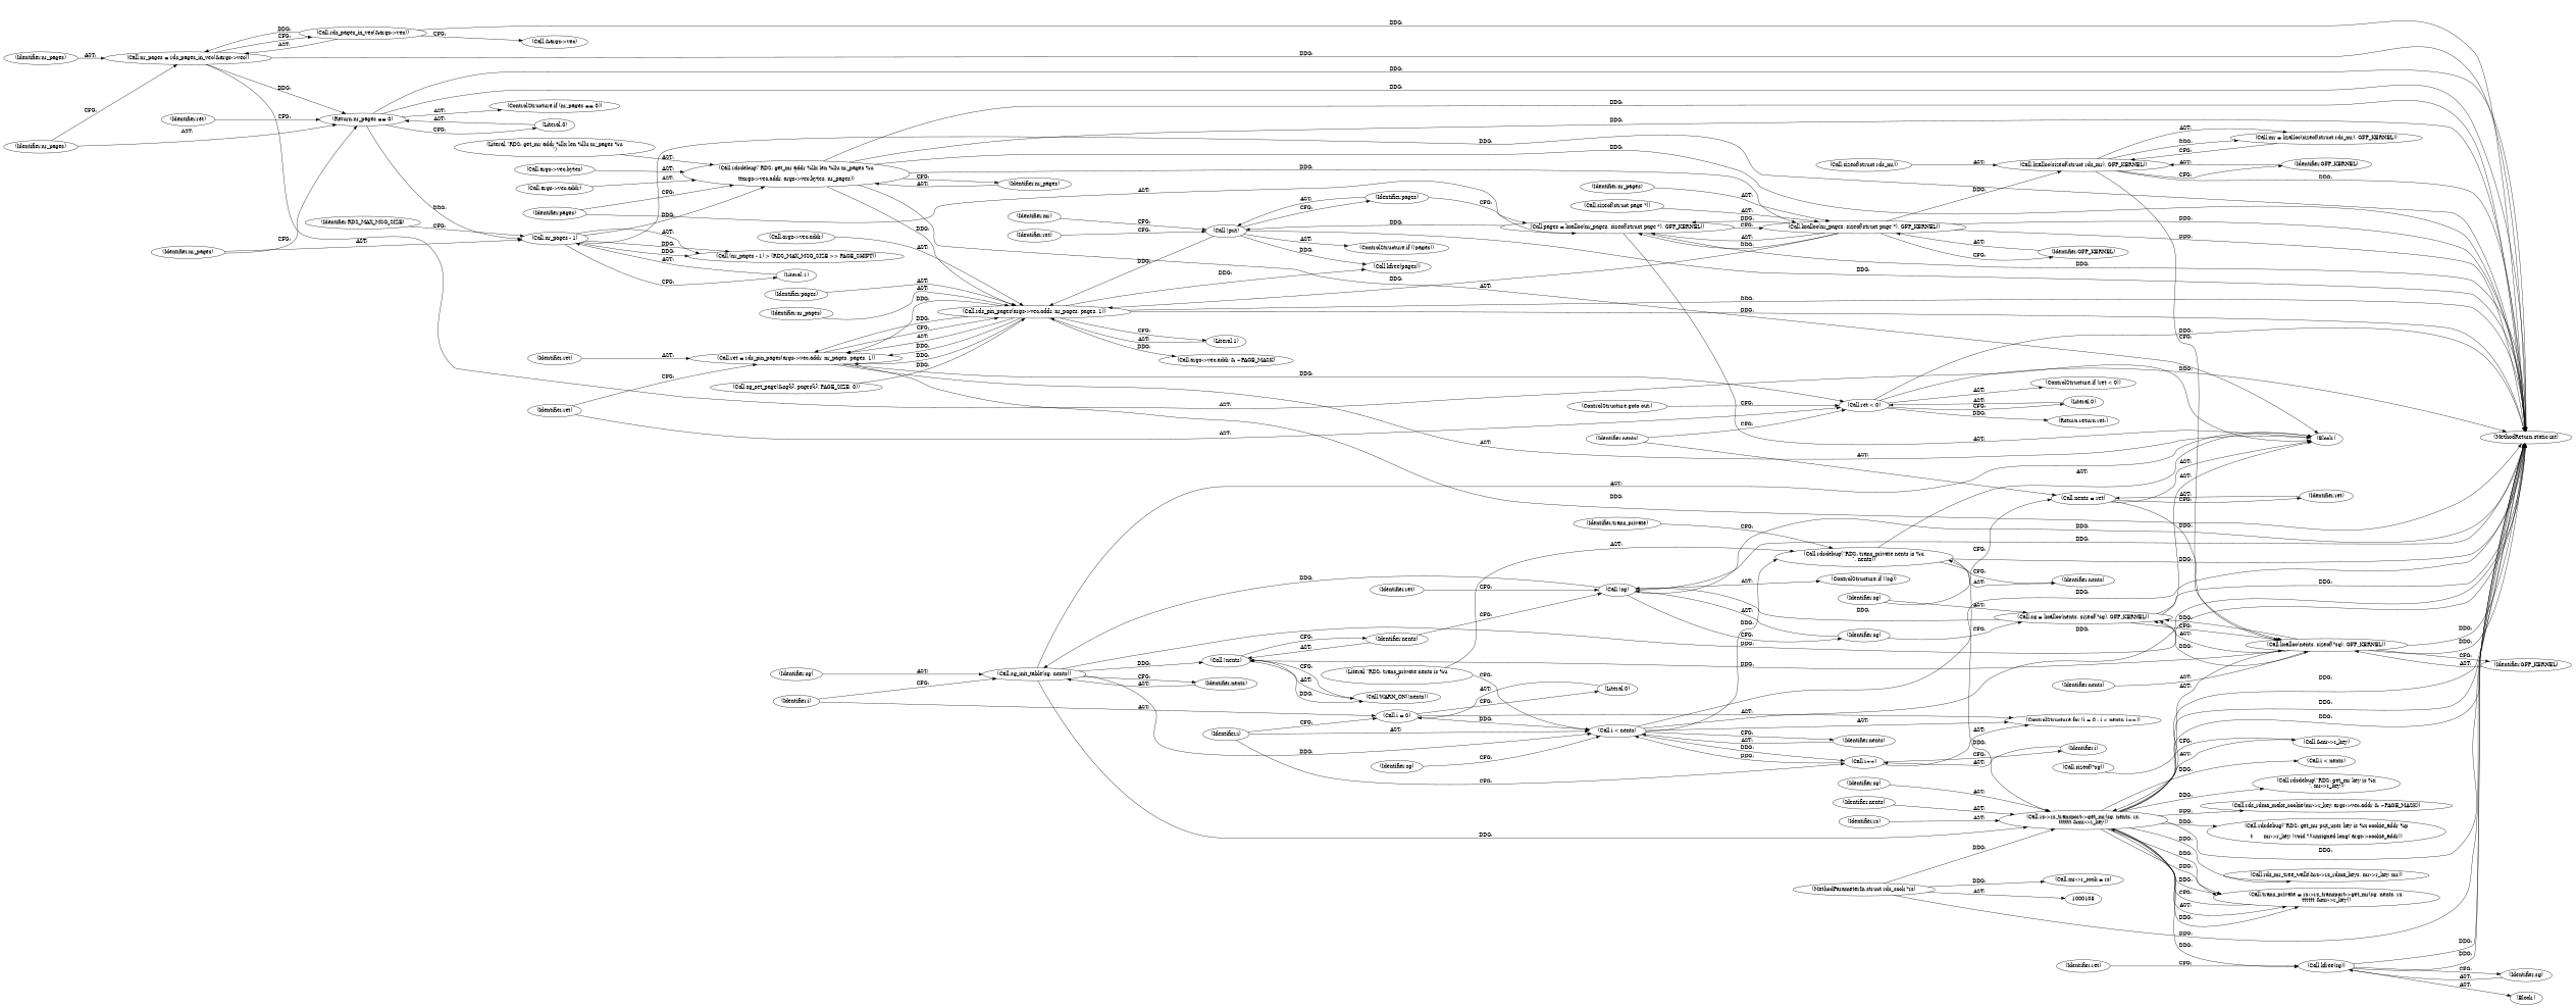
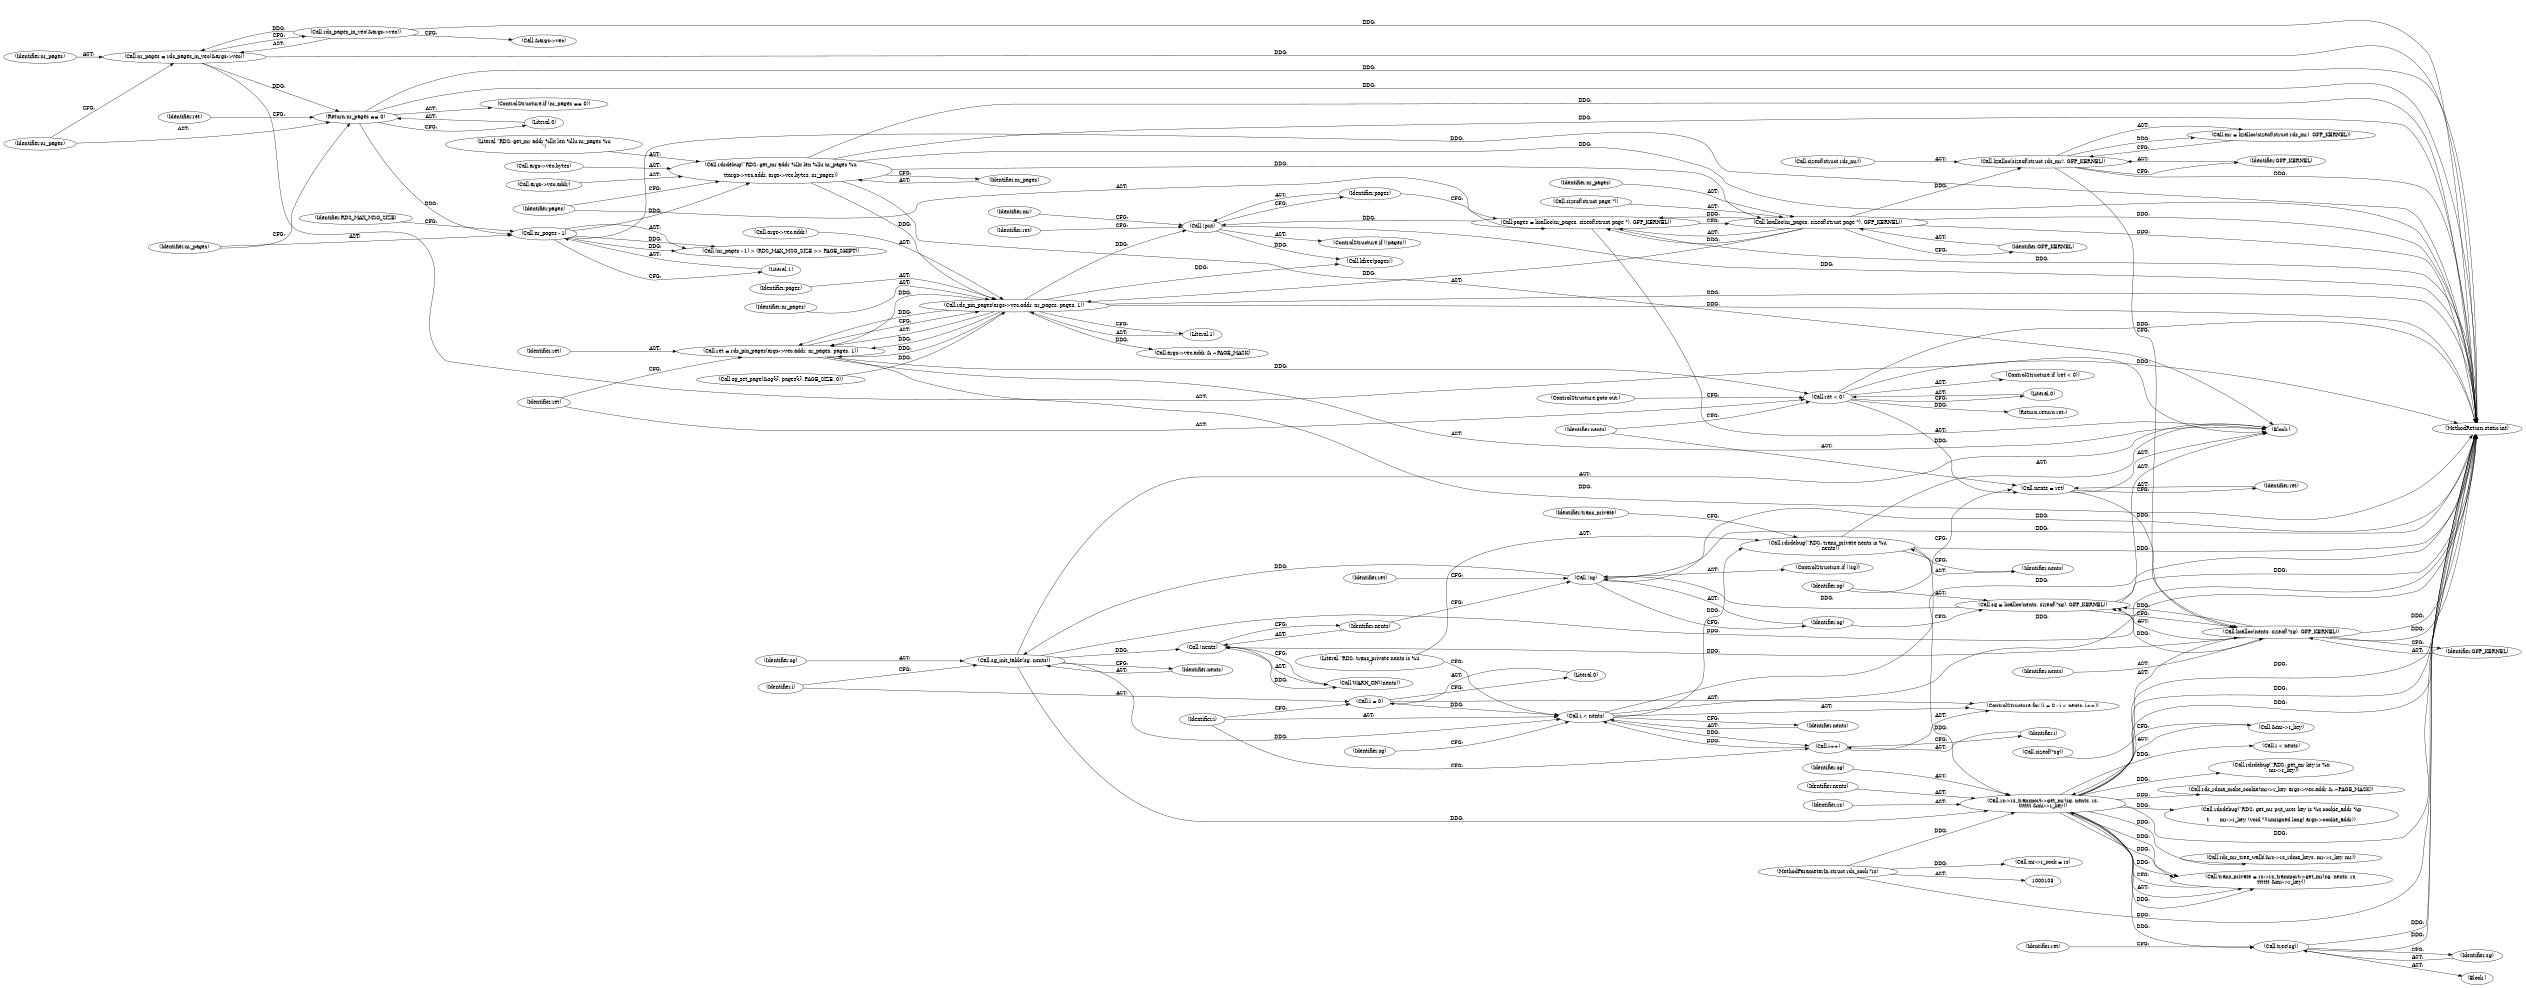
  digraph {
    rankdir=LR
-   n1 [label="(Call,kfree(sg))"]
+   n1 [label="(Call,tree(sg))"]
    n2 [label="(MethodReturn,static int)"]
    n3 [label="(Block,)"]
    n4 [label="(Identifier,sg)"]
    n5 [label="(Call,rs->rs_transport->get_mr(sg, nents, rs,\n\t\t\t\t\t\t &mr->r_key))"]
    n6 [label="(Call,rds_mr_tree_walk(&rs->rs_rdma_keys, mr->r_key, mr))"]
    n7 [label="(Call,trans_private = rs->rs_transport->get_mr(sg, nents, rs,\n\t\t\t\t\t\t &mr->r_key))"]
    n8 [label="(Call,&mr->r_key)"]
    n9 [label="(Call,i < nents)"]
    n10 [label="(Call,rdsdebug(\"RDS: get_mr key is %x\n\", mr->r_key))"]
    n11 [label="(Call,rds_rdma_make_cookie(mr->r_key, args->vec.addr & ~PAGE_MASK))"]
    n12 [label="(Call,rdsdebug(\"RDS: get_mr put_user key is %x cookie_addr %p\n\",\n\t       mr->r_key, (void *)(unsigned long) args->cookie_addr))"]
    n13 [label="(Call,sg_init_table(sg, nents))"]
    n14 [label="(Call,i < nents)"]
    n15 [label="(Identifier,nents)"]
    n16 [label="(Block,)"]
    n17 [label="(Call,!nents)"]
    n18 [label="(Call,rdsdebug(\"RDS: trans_private nents is %u\n\", nents))"]
    n19 [label="(Call,i++)"]
    n20 [label="(Identifier,nents)"]
    n21 [label="(ControlStructure,for (i = 0 ; i < nents; i++))"]
    n22 [label="(Call,!sg)"]
    n23 [label="(ControlStructure,if (!sg))"]
    n24 [label="(Identifier,sg)"]
    n25 [label="(Call,sg = kcalloc(nents, sizeof(*sg), GFP_KERNEL))"]
    n26 [label="(Call,kcalloc(nents, sizeof(*sg), GFP_KERNEL))"]
    n27 [label="(Identifier,GFP_KERNEL)"]
    n28 [label="(Identifier,nents)"]
    n29 [label="(Call,WARN_ON(!nents))"]
    n30 [label="(Call,nents = ret)"]
    n31 [label="(Identifier,ret)"]
    n32 [label="(Call,ret < 0)"]
    n33 [label="(Literal,0)"]
    n34 [label="(Return,return ret;)"]
    n35 [label="(ControlStructure,if (ret < 0))"]
    n36 [label="(Call,ret = rds_pin_pages(args->vec.addr, nr_pages, pages, 1))"]
    n37 [label="(Call,rds_pin_pages(args->vec.addr, nr_pages, pages, 1))"]
    n38 [label="(Literal,1)"]
    n39 [label="(Call,args->vec.addr & ~PAGE_MASK)"]
    n40 [label="(Call,kfree(pages))"]
    n41 [label="(Call,sg_set_page(&sg[i], pages[i], PAGE_SIZE, 0))"]
    n42 [label="(Call,rdsdebug(\"RDS: get_mr addr %llx len %llu nr_pages %u\n\",\n\t\targs->vec.addr, args->vec.bytes, nr_pages))"]
    n43 [label="(Call,kcalloc(nr_pages, sizeof(struct page *), GFP_KERNEL))"]
    n44 [label="(Identifier,nr_pages)"]
    n45 [label="(Call,pages = kcalloc(nr_pages, sizeof(struct page *), GFP_KERNEL))"]
    n46 [label="(Call,kzalloc(sizeof(struct rds_mr), GFP_KERNEL))"]
    n47 [label="(Identifier,GFP_KERNEL)"]
    n48 [label="(Call,nr_pages - 1)"]
    n49 [label="(Call,(nr_pages - 1) > (RDS_MAX_MSG_SIZE >> PAGE_SHIFT))"]
    n50 [label="(Literal,1)"]
    n51 [label="(Return,nr_pages == 0)"]
    n52 [label="(ControlStructure,if (nr_pages == 0))"]
    n53 [label="(Literal,0)"]
    n54 [label="(Call,nr_pages = rds_pages_in_vec(&args->vec))"]
    n55 [label="(Call,rds_pages_in_vec(&args->vec))"]
    n56 [label="(Call,&args->vec)"]
    n57 [label="(Call,!put)"]
    n58 [label="(Identifier,GFP_KERNEL)"]
    n59 [label="(Call,mr = kzalloc(sizeof(struct rds_mr), GFP_KERNEL))"]
    n60 [label="(ControlStructure,if (!pages))"]
    n61 [label="(Identifier,pages)"]
    n62 [label="(Identifier,nents)"]
    n63 [label="(Identifier,i)"]
    n64 [label="(Call,i = 0)"]
    n65 [label="(Literal,0)"]
    n66 [label="(MethodParameterIn,struct rds_sock *rs)"]
    n67 [label="(Call,mr->r_sock = rs)"]
    1000108
    n69 [label="(ControlStructure,goto out;)"]
    n70 [label="(Identifier,ret)"]
    n71 [label="(Identifier,nr_pages)"]
    n72 [label="(Identifier,pages)"]
    n73 [label="(Literal,\"RDS: get_mr addr %llx len %llu nr_pages %u\n\")"]
    n74 [label="(Call,args->vec.bytes)"]
    n75 [label="(Identifier,trans_private)"]
    n76 [label="(Call,args->vec.addr)"]
    n77 [label="(Identifier,nr_pages)"]
    n78 [label="(Identifier,ret)"]
    n79 [label="(Identifier,i)"]
    n80 [label="(Literal,\"RDS: trans_private nents is %u\n\")"]
    n81 [label="(Identifier,ret)"]
    n82 [label="(Identifier,nents)"]
    n83 [label="(Call,args->vec.addr)"]
    n84 [label="(Identifier,nr_pages)"]
    n85 [label="(Identifier,sg)"]
    n86 [label="(Identifier,nents)"]
    n87 [label="(Identifier,i)"]
    n88 [label="(Call,sizeof(struct page *))"]
    n89 [label="(Identifier,sg)"]
    n90 [label="(Identifier,ret)"]
    n91 [label="(Identifier,nr_pages)"]
    n92 [label="(Identifier,nents)"]
    n93 [label="(Identifier,rs)"]
    n94 [label="(Call,sizeof(*sg))"]
    n95 [label="(Identifier,pages)"]
    n96 [label="(Identifier,sg)"]
    n97 [label="(Identifier,ret)"]
    n98 [label="(Call,sizeof(struct rds_mr))"]
    n99 [label="(Identifier,mr)"]
    n100 [label="(Identifier,ret)"]
    n101 [label="(Identifier,sg)"]
    n102 [label="(Identifier,nr_pages)"]
    n103 [label="(Identifier,RDS_MAX_MSG_SIZE)"]
    n1 -> n2 [label="DDG: "]
    n1 -> n2 [label="DDG: "]
    n1 -> n3 [label="AST: "]
    n1 -> n4 [label="CFG: "]
    n4 -> n1 [label="AST: "]
    n5 -> n1 [label="DDG: "]
    n5 -> n2 [label="DDG: "]
    n5 -> n2 [label="DDG: "]
    n5 -> n2 [label="DDG: "]
    n5 -> n2 [label="DDG: "]
    n5 -> n6 [label="DDG: "]
    n5 -> n7 [label="AST: "]
    n5 -> n7 [label="DDG: "]
    n5 -> n7 [label="DDG: "]
    n5 -> n7 [label="DDG: "]
    n5 -> n7 [label="DDG: "]
    n5 -> n8 [label="CFG: "]
    n5 -> n9 [label="DDG: "]
    n5 -> n10 [label="DDG: "]
    n5 -> n11 [label="DDG: "]
    n5 -> n12 [label="DDG: "]
    n7 -> n5 [label="CFG: "]
    n8 -> n5 [label="AST: "]
    n13 -> n2 [label="DDG: "]
    n13 -> n5 [label="DDG: "]
    n13 -> n14 [label="DDG: "]
    n13 -> n15 [label="CFG: "]
    n13 -> n16 [label="AST: "]
    n13 -> n17 [label="DDG: "]
    n14 -> n2 [label="DDG: "]
    n14 -> n2 [label="DDG: "]
    n14 -> n18 [label="DDG: "]
    n14 -> n19 [label="DDG: "]
    n14 -> n20 [label="CFG: "]
    n14 -> n21 [label="AST: "]
    n15 -> n13 [label="AST: "]
    n17 -> n28 [label="CFG: "]
    n17 -> n29 [label="AST: "]
    n17 -> n29 [label="DDG: "]
    n18 -> n2 [label="DDG: "]
    n18 -> n5 [label="DDG: "]
    n18 -> n16 [label="AST: "]
    n18 -> n62 [label="CFG: "]
    n19 -> n14 [label="DDG: "]
    n19 -> n21 [label="AST: "]
    n19 -> n63 [label="CFG: "]
    n20 -> n14 [label="AST: "]
    n22 -> n2 [label="DDG: "]
    n22 -> n2 [label="DDG: "]
    n22 -> n13 [label="DDG: "]
    n22 -> n23 [label="AST: "]
    n22 -> n24 [label="CFG: "]
    n24 -> n22 [label="AST: "]
    n24 -> n25 [label="CFG: "]
    n25 -> n2 [label="DDG: "]
    n25 -> n16 [label="AST: "]
    n25 -> n22 [label="DDG: "]
    n25 -> n26 [label="CFG: "]
    n26 -> n2 [label="DDG: "]
    n26 -> n2 [label="DDG: "]
    n26 -> n17 [label="DDG: "]
    n26 -> n25 [label="AST: "]
    n26 -> n25 [label="DDG: "]
    n26 -> n25 [label="DDG: "]
    n26 -> n27 [label="CFG: "]
    n27 -> n26 [label="AST: "]
    n28 -> n17 [label="AST: "]
    n28 -> n22 [label="CFG: "]
    n29 -> n17 [label="CFG: "]
    n30 -> n16 [label="AST: "]
    n30 -> n26 [label="DDG: "]
    n30 -> n31 [label="CFG: "]
    n31 -> n30 [label="AST: "]
    n32 -> n2 [label="DDG: "]
    n32 -> n2 [label="DDG: "]
+   n32 -> n30 [label="DDG: "]
    n32 -> n33 [label="CFG: "]
    n32 -> n34 [label="DDG: "]
    n32 -> n35 [label="AST: "]
    n33 -> n32 [label="AST: "]
    n36 -> n2 [label="DDG: "]
    n36 -> n16 [label="AST: "]
    n36 -> n32 [label="DDG: "]
    n36 -> n37 [label="CFG: "]
    n37 -> n2 [label="DDG: "]
    n37 -> n2 [label="DDG: "]
    n37 -> n36 [label="AST: "]
    n37 -> n36 [label="DDG: "]
    n37 -> n36 [label="DDG: "]
    n37 -> n36 [label="DDG: "]
    n37 -> n36 [label="DDG: "]
    n37 -> n38 [label="CFG: "]
    n37 -> n39 [label="DDG: "]
    n37 -> n40 [label="DDG: "]
    n38 -> n37 [label="AST: "]
    n41 -> n37 [label="DDG: "]
    n42 -> n2 [label="DDG: "]
    n42 -> n2 [label="DDG: "]
    n42 -> n2 [label="DDG: "]
    n42 -> n16 [label="AST: "]
    n42 -> n37 [label="DDG: "]
    n42 -> n43 [label="DDG: "]
    n42 -> n44 [label="CFG: "]
    n43 -> n2 [label="DDG: "]
    n43 -> n2 [label="DDG: "]
    n43 -> n37 [label="DDG: "]
    n43 -> n45 [label="AST: "]
    n43 -> n45 [label="DDG: "]
    n43 -> n45 [label="DDG: "]
    n43 -> n46 [label="DDG: "]
    n43 -> n47 [label="CFG: "]
    n44 -> n42 [label="AST: "]
    n45 -> n2 [label="DDG: "]
    n45 -> n16 [label="AST: "]
    n45 -> n43 [label="CFG: "]
    n45 -> n57 [label="DDG: "]
    n46 -> n2 [label="DDG: "]
    n46 -> n26 [label="CFG: "]
    n46 -> n58 [label="CFG: "]
    n46 -> n59 [label="AST: "]
    n46 -> n59 [label="DDG: "]
    n47 -> n43 [label="AST: "]
    n48 -> n2 [label="DDG: "]
    n48 -> n42 [label="DDG: "]
    n48 -> n49 [label="AST: "]
    n48 -> n49 [label="DDG: "]
    n48 -> n49 [label="DDG: "]
    n48 -> n50 [label="CFG: "]
    n50 -> n48 [label="AST: "]
    n51 -> n2 [label="DDG: "]
    n51 -> n2 [label="DDG: "]
    n51 -> n48 [label="DDG: "]
    n51 -> n52 [label="AST: "]
    n51 -> n53 [label="CFG: "]
    n53 -> n51 [label="AST: "]
    n54 -> n2 [label="DDG: "]
    n54 -> n16 [label="AST: "]
    n54 -> n51 [label="DDG: "]
    n54 -> n55 [label="CFG: "]
    n55 -> n2 [label="DDG: "]
    n55 -> n54 [label="AST: "]
    n55 -> n54 [label="DDG: "]
    n55 -> n56 [label="CFG: "]
    n57 -> n2 [label="DDG: "]
-   n57 -> n37 [label="DDG: "]
+   n37 -> n57 [label="DDG: "]
    n57 -> n40 [label="DDG: "]
    n57 -> n60 [label="AST: "]
    n57 -> n61 [label="CFG: "]
    n58 -> n46 [label="AST: "]
    n59 -> n46 [label="CFG: "]
    n61 -> n45 [label="CFG: "]
    n61 -> n57 [label="AST: "]
    n62 -> n18 [label="AST: "]
    n63 -> n19 [label="AST: "]
    n64 -> n14 [label="DDG: "]
    n64 -> n21 [label="AST: "]
    n64 -> n65 [label="CFG: "]
    n65 -> n64 [label="AST: "]
    n66 -> n2 [label="DDG: "]
    n66 -> n5 [label="DDG: "]
    n66 -> n67 [label="DDG: "]
    n66 -> 1000108 [label="AST: "]
    n69 -> n32 [label="CFG: "]
    n70 -> n22 [label="CFG: "]
    n71 -> n54 [label="AST: "]
    n72 -> n42 [label="CFG: "]
    n72 -> n45 [label="AST: "]
    n73 -> n42 [label="AST: "]
    n74 -> n42 [label="AST: "]
    n75 -> n18 [label="CFG: "]
    n76 -> n42 [label="AST: "]
    n77 -> n48 [label="AST: "]
    n77 -> n51 [label="CFG: "]
    n78 -> n57 [label="CFG: "]
    n79 -> n14 [label="AST: "]
    n79 -> n19 [label="CFG: "]
    n79 -> n64 [label="CFG: "]
    n80 -> n14 [label="CFG: "]
    n80 -> n18 [label="AST: "]
    n81 -> n32 [label="AST: "]
    n81 -> n36 [label="CFG: "]
    n82 -> n26 [label="AST: "]
    n83 -> n37 [label="AST: "]
    n84 -> n43 [label="AST: "]
    n85 -> n14 [label="CFG: "]
    n86 -> n30 [label="AST: "]
    n86 -> n32 [label="CFG: "]
    n87 -> n13 [label="CFG: "]
    n87 -> n64 [label="AST: "]
    n88 -> n43 [label="AST: "]
    n89 -> n5 [label="AST: "]
    n90 -> n1 [label="CFG: "]
    n91 -> n51 [label="AST: "]
    n91 -> n54 [label="CFG: "]
    n92 -> n5 [label="AST: "]
    n93 -> n5 [label="AST: "]
    n94 -> n26 [label="AST: "]
    n95 -> n37 [label="AST: "]
    n96 -> n13 [label="AST: "]
    n97 -> n51 [label="CFG: "]
    n98 -> n46 [label="AST: "]
    n99 -> n57 [label="CFG: "]
    n100 -> n36 [label="AST: "]
    n101 -> n25 [label="AST: "]
    n101 -> n30 [label="CFG: "]
    n102 -> n37 [label="AST: "]
    n103 -> n48 [label="CFG: "]
  }
